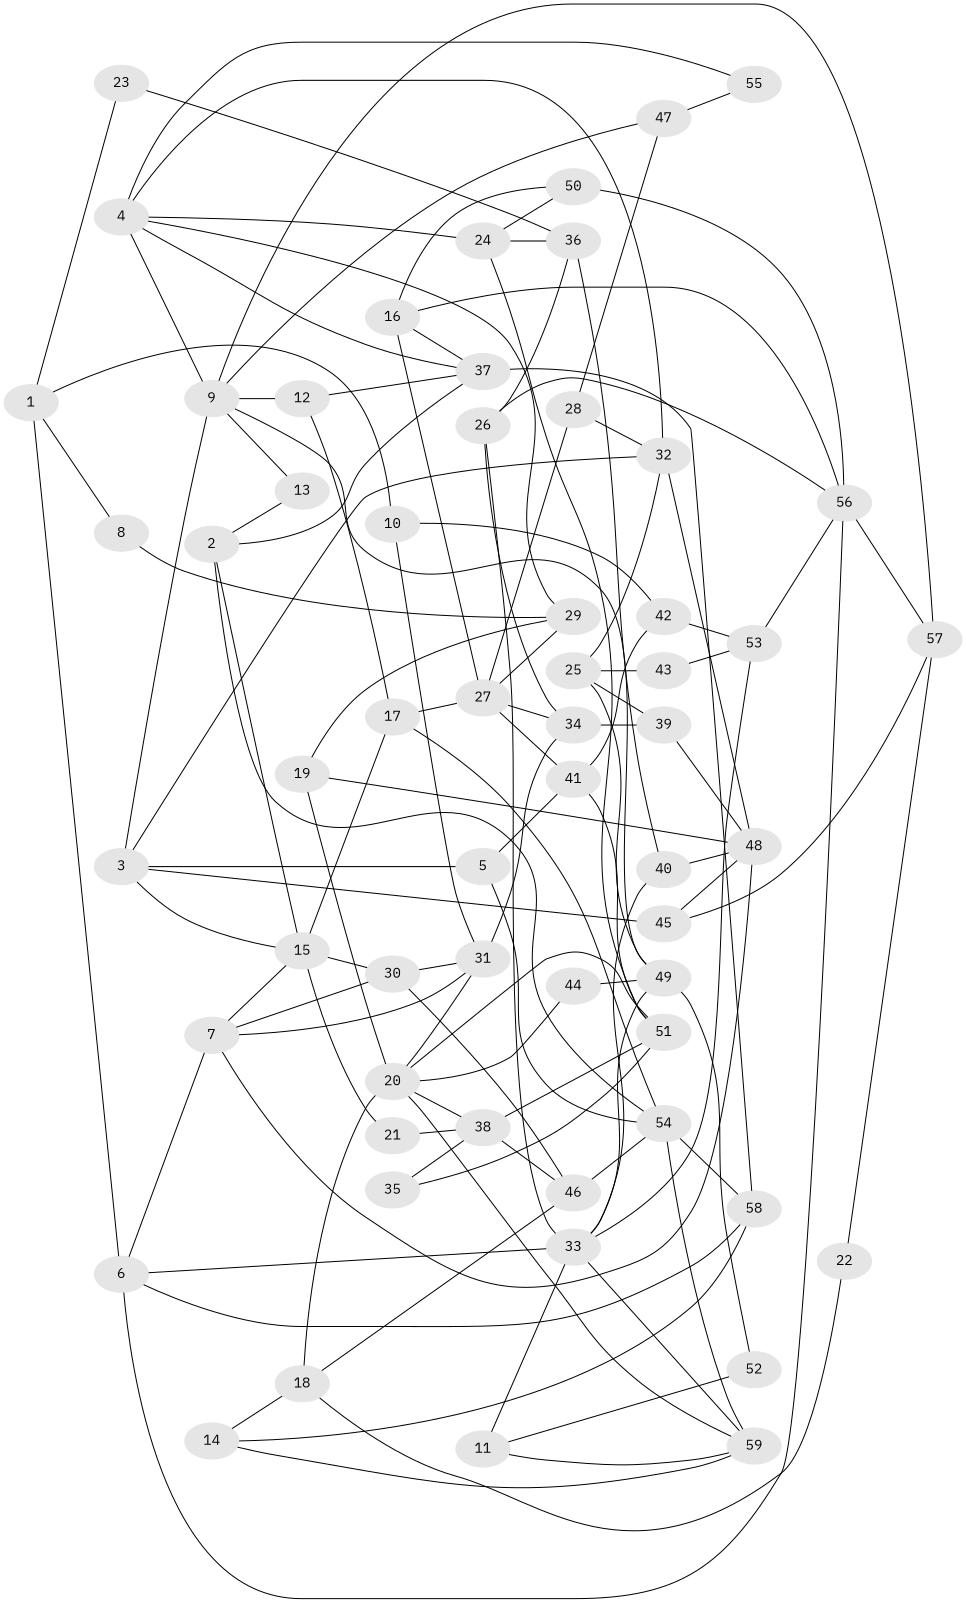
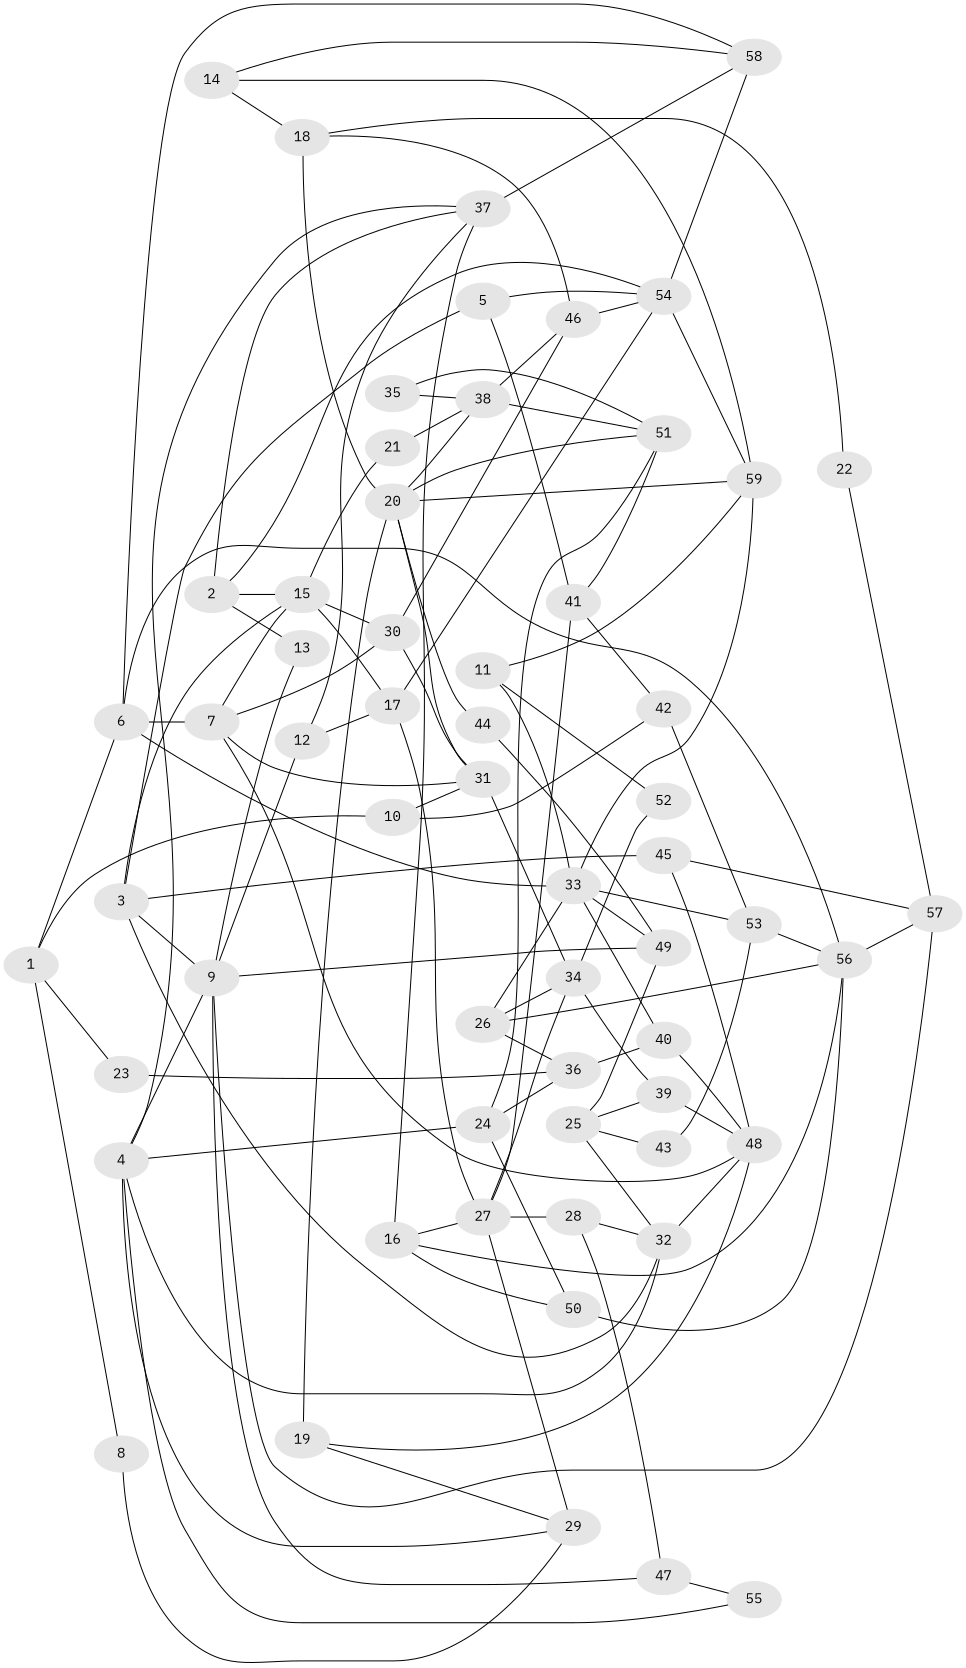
  graph {
    fontname="IBM Plex Mono"
    rankdir=LR
    node [color=gray90 fontname="IBM Plex Mono" style=filled]
    edge [fontname="IBM Plex Mono"]
    1
    6
    8
    10
    23
    7
    33
    56
    58
    29
    31
    42
    36
    24
    50
    51
    2
    13
    15
    37
    54
    30
    17
    21
    59
    3
    5
    9
    32
    45
    41
    12
    47
    49
    57
    48
    4
    55
    40
    53
    46
    34
    11
    52
    27
    14
    18
    20
    22
    38
    16
    28
    44
    19
    25
    39
    43
    26
    35
    1 -- 6
    1 -- 8
    1 -- 10
    1 -- 23
    6 -- 7
    6 -- 33
    6 -- 56
    6 -- 58
    8 -- 29
    10 -- 31
    10 -- 42
    23 -- 36
    7 -- 31
    7 -- 15
    7 -- 30
    7 -- 48
    33 -- 59
    33 -- 49
    33 -- 40
    33 -- 53
    56 -- 57
    31 -- 34
    42 -- 53
    36 -- 40
    24 -- 36
    24 -- 50
    24 -- 51
    50 -- 56
    2 -- 13
    2 -- 15
    2 -- 37
    2 -- 54
    15 -- 30
    15 -- 17
    15 -- 21
    37 -- 58
    54 -- 58
    54 -- 59
    30 -- 31
    30 -- 46
    17 -- 54
    17 -- 27
    21 -- 38
    3 -- 15
    3 -- 5
    3 -- 9
    3 -- 32
    3 -- 45
    5 -- 54
    5 -- 41
    9 -- 13
    9 -- 12
    9 -- 47
    9 -- 49
    9 -- 57
    32 -- 48
    45 -- 57
    45 -- 48
    41 -- 42
    41 -- 51
    12 -- 37
    12 -- 17
    47 -- 55
    4 -- 29
    4 -- 24
    4 -- 37
    4 -- 9
    4 -- 32
    4 -- 55
    40 -- 48
    53 -- 56
    46 -- 54
-   49 -- 52
+   34 -- 52
    34 -- 39
    11 -- 33
    11 -- 59
    11 -- 52
    27 -- 29
    27 -- 41
    27 -- 34
    27 -- 28
    14 -- 58
    14 -- 59
    14 -- 18
    18 -- 46
    18 -- 20
    18 -- 22
    20 -- 31
    20 -- 51
    20 -- 59
    20 -- 38
    20 -- 44
    22 -- 57
    38 -- 51
    38 -- 46
    16 -- 56
    16 -- 50
    16 -- 37
    16 -- 27
    28 -- 32
    28 -- 47
    44 -- 49
    19 -- 29
    19 -- 48
    19 -- 20
    25 -- 32
    25 -- 49
    25 -- 39
    25 -- 43
    39 -- 48
    43 -- 53
    26 -- 33
    26 -- 56
    26 -- 36
    26 -- 34
    35 -- 51
    35 -- 38
  }
